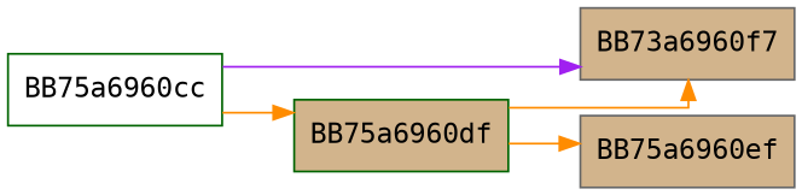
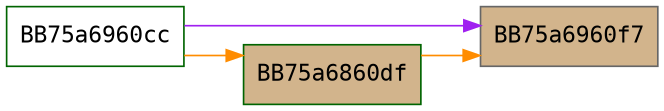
  digraph {
    fontname="DejaVu Sans Mono"
    rankdir=LR
    splines=ortho
    node [color=darkgreen fillcolor=tan fontname="DejaVu Sans Mono" shape=box style=filled]
    edge [color=darkorange fontname="DejaVu Sans Mono"]
    BB75a6960cc [fillcolor=white]
-   BB75a6960f7 [color=gray40 label=BB73a6960f7]
-   BB75a6960df
-   BB75a6960ef [color=gray40]
+   BB75a6960f7 [color=gray40]
+   BB75a6960df [label=BB75a6860df]
    BB75a6960cc -> BB75a6960f7 [color=purple]
    BB75a6960cc -> BB75a6960df
    BB75a6960df -> BB75a6960f7
-   BB75a6960df -> BB75a6960ef
  }
